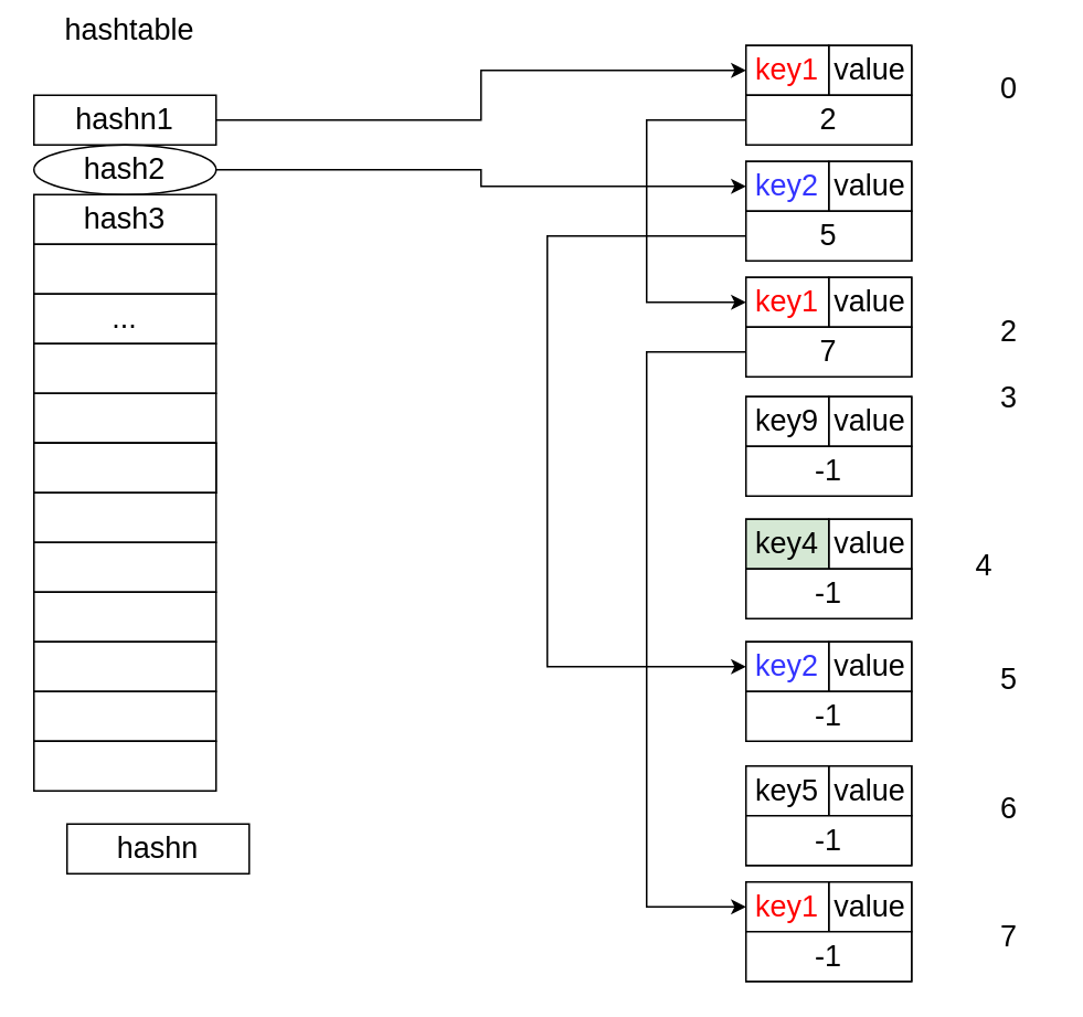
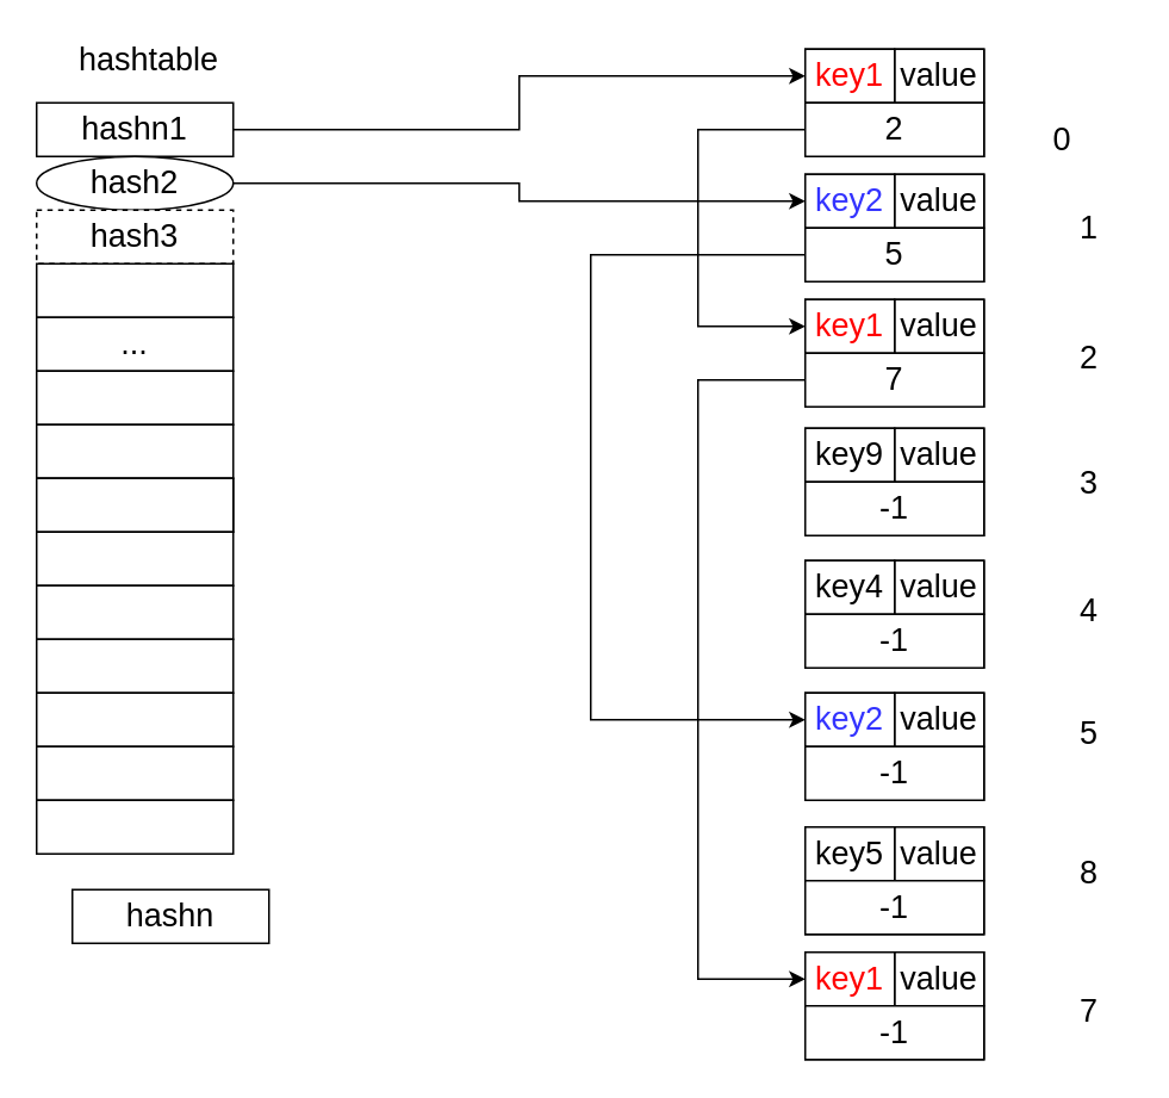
  <mxCell id="0" />
  <mxCell id="1" parent="0" />
  <mxCell id="2" style="edgeStyle=orthogonalEdgeStyle;rounded=0;orthogonalLoop=1;jettySize=auto;html=1;entryX=0;entryY=0.5;entryDx=0;entryDy=0;fontSize=18;" edge="1" parent="1" source="3" target="24"><mxGeometry relative="1" as="geometry" /></mxCell>
  <mxCell id="3" value="hashn1" style="rounded=0;whiteSpace=wrap;html=1;fontSize=18;" vertex="1" parent="1"><mxGeometry x="20" y="57" width="110" height="30" as="geometry" /></mxCell>
  <mxCell id="4" style="edgeStyle=orthogonalEdgeStyle;rounded=0;orthogonalLoop=1;jettySize=auto;html=1;fontSize=18;entryX=0;entryY=0.5;entryDx=0;entryDy=0;" edge="1" parent="1" source="5" target="29"><mxGeometry relative="1" as="geometry"><mxPoint x="290" y="347" as="targetPoint" /></mxGeometry></mxCell>
  <mxCell id="5" value="&lt;span style=&quot;white-space: normal&quot;&gt;hash2&lt;br&gt;&lt;/span&gt;" style="ellipse;whiteSpace=wrap;html=1;fontSize=18;" vertex="1" parent="1"><mxGeometry x="20" y="87" width="110" height="30" as="geometry" /></mxCell>
- <mxCell id="6" value="&lt;span style=&quot;white-space: normal&quot;&gt;hash3&lt;/span&gt;" style="rounded=0;whiteSpace=wrap;html=1;fontSize=18;" vertex="1" parent="1"><mxGeometry x="20" y="117" width="110" height="30" as="geometry" /></mxCell>
+ <mxCell id="6" value="&lt;span style=&quot;white-space: normal&quot;&gt;hash3&lt;/span&gt;" style="rounded=0;whiteSpace=wrap;html=1;fontSize=18;dashed=1;" vertex="1" parent="1"><mxGeometry x="20" y="117" width="110" height="30" as="geometry" /></mxCell>
  <mxCell id="7" value="" style="rounded=0;whiteSpace=wrap;html=1;fontSize=18;" vertex="1" parent="1"><mxGeometry x="20" y="147" width="110" height="30" as="geometry" /></mxCell>
  <mxCell id="8" value="..." style="rounded=0;whiteSpace=wrap;html=1;fontSize=18;" vertex="1" parent="1"><mxGeometry x="20" y="177" width="110" height="30" as="geometry" /></mxCell>
  <mxCell id="9" value="" style="rounded=0;whiteSpace=wrap;html=1;fontSize=18;" vertex="1" parent="1"><mxGeometry x="20" y="207" width="110" height="30" as="geometry" /></mxCell>
  <mxCell id="10" value="" style="rounded=0;whiteSpace=wrap;html=1;fontSize=18;" vertex="1" parent="1"><mxGeometry x="20" y="237" width="110" height="30" as="geometry" /></mxCell>
  <mxCell id="11" value="" style="rounded=0;whiteSpace=wrap;html=1;fontSize=18;" vertex="1" parent="1"><mxGeometry x="20" y="267" width="110" height="30" as="geometry" /></mxCell>
  <mxCell id="12" value="" style="rounded=0;whiteSpace=wrap;html=1;fontSize=18;" vertex="1" parent="1"><mxGeometry x="20" y="267" width="110" height="30" as="geometry" /></mxCell>
  <mxCell id="13" value="" style="rounded=0;whiteSpace=wrap;html=1;fontSize=18;" vertex="1" parent="1"><mxGeometry x="20" y="297" width="110" height="30" as="geometry" /></mxCell>
  <mxCell id="14" value="" style="rounded=0;whiteSpace=wrap;html=1;fontSize=18;" vertex="1" parent="1"><mxGeometry x="20" y="327" width="110" height="30" as="geometry" /></mxCell>
  <mxCell id="15" value="" style="rounded=0;whiteSpace=wrap;html=1;fontSize=18;" vertex="1" parent="1"><mxGeometry x="20" y="357" width="110" height="30" as="geometry" /></mxCell>
  <mxCell id="16" value="" style="rounded=0;whiteSpace=wrap;html=1;fontSize=18;" vertex="1" parent="1"><mxGeometry x="20" y="387" width="110" height="30" as="geometry" /></mxCell>
  <mxCell id="17" value="" style="rounded=0;whiteSpace=wrap;html=1;fontSize=18;" vertex="1" parent="1"><mxGeometry x="20" y="417" width="110" height="30" as="geometry" /></mxCell>
  <mxCell id="18" value="" style="rounded=0;whiteSpace=wrap;html=1;fontSize=18;" vertex="1" parent="1"><mxGeometry x="20" y="447" width="110" height="30" as="geometry" /></mxCell>
  <mxCell id="19" value="hashn" style="rounded=0;whiteSpace=wrap;html=1;fontSize=18;" vertex="1" parent="1"><mxGeometry x="40" y="497" width="110" height="30" as="geometry" /></mxCell>
- <mxCell id="20" value="hashtable" style="text;html=1;resizable=0;points=[];autosize=1;align=left;verticalAlign=top;spacingTop=-4;fontSize=18;" vertex="1" parent="1"><mxGeometry x="37" y="5" width="90" height="20" as="geometry" /></mxCell>
+ <mxCell id="20" value="hashtable" style="text;html=1;resizable=0;points=[];autosize=1;align=left;verticalAlign=top;spacingTop=-4;fontSize=18;" vertex="1" parent="1"><mxGeometry x="42" y="20" width="90" height="20" as="geometry" /></mxCell>
  <mxCell id="21" value="" style="group" vertex="1" connectable="0" parent="1"><mxGeometry x="450" y="27" width="100" height="60" as="geometry" /></mxCell>
  <mxCell id="22" value="" style="rounded=0;whiteSpace=wrap;html=1;fontSize=18;" vertex="1" parent="21"><mxGeometry width="100" height="60" as="geometry" /></mxCell>
  <mxCell id="23" value="value" style="rounded=0;whiteSpace=wrap;html=1;fontSize=18;" vertex="1" parent="21"><mxGeometry x="50" width="50" height="30" as="geometry" /></mxCell>
  <mxCell id="24" value="&lt;font color=&quot;#ff0000&quot;&gt;key1&lt;/font&gt;" style="rounded=0;whiteSpace=wrap;html=1;fontSize=18;" vertex="1" parent="21"><mxGeometry width="50" height="30" as="geometry" /></mxCell>
  <mxCell id="25" value="2" style="rounded=0;whiteSpace=wrap;html=1;fontSize=18;" vertex="1" parent="21"><mxGeometry y="30" width="100" height="30" as="geometry" /></mxCell>
  <mxCell id="26" value="" style="group" vertex="1" connectable="0" parent="1"><mxGeometry x="450" y="97" width="100" height="60" as="geometry" /></mxCell>
  <mxCell id="27" value="" style="rounded=0;whiteSpace=wrap;html=1;fontSize=18;" vertex="1" parent="26"><mxGeometry width="100" height="60" as="geometry" /></mxCell>
  <mxCell id="28" value="value" style="rounded=0;whiteSpace=wrap;html=1;fontSize=18;" vertex="1" parent="26"><mxGeometry x="50" width="50" height="30" as="geometry" /></mxCell>
  <mxCell id="29" value="&lt;font color=&quot;#3333ff&quot;&gt;key2&lt;/font&gt;" style="rounded=0;whiteSpace=wrap;html=1;fontSize=18;" vertex="1" parent="26"><mxGeometry width="50" height="30" as="geometry" /></mxCell>
  <mxCell id="30" value="5" style="rounded=0;whiteSpace=wrap;html=1;fontSize=18;" vertex="1" parent="26"><mxGeometry y="30" width="100" height="30" as="geometry" /></mxCell>
  <mxCell id="31" value="" style="group" vertex="1" connectable="0" parent="1"><mxGeometry x="450" y="167" width="100" height="60" as="geometry" /></mxCell>
  <mxCell id="32" value="" style="rounded=0;whiteSpace=wrap;html=1;fontSize=18;" vertex="1" parent="31"><mxGeometry width="100" height="60" as="geometry" /></mxCell>
  <mxCell id="33" value="value" style="rounded=0;whiteSpace=wrap;html=1;fontSize=18;" vertex="1" parent="31"><mxGeometry x="50" width="50" height="30" as="geometry" /></mxCell>
  <mxCell id="34" value="&lt;font color=&quot;#ff0000&quot;&gt;key1&lt;/font&gt;" style="rounded=0;whiteSpace=wrap;html=1;fontSize=18;" vertex="1" parent="31"><mxGeometry width="50" height="30" as="geometry" /></mxCell>
  <mxCell id="35" value="7" style="rounded=0;whiteSpace=wrap;html=1;fontSize=18;" vertex="1" parent="31"><mxGeometry y="30" width="100" height="30" as="geometry" /></mxCell>
  <mxCell id="36" value="" style="group" vertex="1" connectable="0" parent="1"><mxGeometry x="450" y="239" width="100" height="60" as="geometry" /></mxCell>
  <mxCell id="37" value="" style="rounded=0;whiteSpace=wrap;html=1;fontSize=18;" vertex="1" parent="36"><mxGeometry width="100" height="60" as="geometry" /></mxCell>
  <mxCell id="38" value="value" style="rounded=0;whiteSpace=wrap;html=1;fontSize=18;" vertex="1" parent="36"><mxGeometry x="50" width="50" height="30" as="geometry" /></mxCell>
  <mxCell id="39" value="key9" style="rounded=0;whiteSpace=wrap;html=1;fontSize=18;" vertex="1" parent="36"><mxGeometry width="50" height="30" as="geometry" /></mxCell>
  <mxCell id="40" value="-1" style="rounded=0;whiteSpace=wrap;html=1;fontSize=18;" vertex="1" parent="36"><mxGeometry y="30" width="100" height="30" as="geometry" /></mxCell>
  <mxCell id="41" value="" style="group" vertex="1" connectable="0" parent="1"><mxGeometry x="450" y="313" width="100" height="60" as="geometry" /></mxCell>
  <mxCell id="42" value="" style="rounded=0;whiteSpace=wrap;html=1;fontSize=18;" vertex="1" parent="41"><mxGeometry width="100" height="60" as="geometry" /></mxCell>
  <mxCell id="43" value="value" style="rounded=0;whiteSpace=wrap;html=1;fontSize=18;" vertex="1" parent="41"><mxGeometry x="50" width="50" height="30" as="geometry" /></mxCell>
- <mxCell id="44" value="key4" style="rounded=0;whiteSpace=wrap;html=1;fontSize=18;fillColor=#d5e8d4;" vertex="1" parent="41"><mxGeometry width="50" height="30" as="geometry" /></mxCell>
+ <mxCell id="44" value="key4" style="rounded=0;whiteSpace=wrap;html=1;fontSize=18;" vertex="1" parent="41"><mxGeometry width="50" height="30" as="geometry" /></mxCell>
  <mxCell id="45" value="-1" style="rounded=0;whiteSpace=wrap;html=1;fontSize=18;" vertex="1" parent="41"><mxGeometry y="30" width="100" height="30" as="geometry" /></mxCell>
  <mxCell id="46" value="" style="group" vertex="1" connectable="0" parent="1"><mxGeometry x="450" y="387" width="100" height="60" as="geometry" /></mxCell>
  <mxCell id="47" value="" style="rounded=0;whiteSpace=wrap;html=1;fontSize=18;" vertex="1" parent="46"><mxGeometry width="100" height="60" as="geometry" /></mxCell>
  <mxCell id="48" value="value" style="rounded=0;whiteSpace=wrap;html=1;fontSize=18;" vertex="1" parent="46"><mxGeometry x="50" width="50" height="30" as="geometry" /></mxCell>
  <mxCell id="49" value="&lt;font color=&quot;#3333ff&quot;&gt;key2&lt;/font&gt;" style="rounded=0;whiteSpace=wrap;html=1;fontSize=18;" vertex="1" parent="46"><mxGeometry width="50" height="30" as="geometry" /></mxCell>
  <mxCell id="50" value="-1" style="rounded=0;whiteSpace=wrap;html=1;fontSize=18;" vertex="1" parent="46"><mxGeometry y="30" width="100" height="30" as="geometry" /></mxCell>
  <mxCell id="51" value="" style="group" vertex="1" connectable="0" parent="1"><mxGeometry x="450" y="462" width="100" height="60" as="geometry" /></mxCell>
  <mxCell id="52" value="" style="rounded=0;whiteSpace=wrap;html=1;fontSize=18;" vertex="1" parent="51"><mxGeometry width="100" height="60" as="geometry" /></mxCell>
  <mxCell id="53" value="value" style="rounded=0;whiteSpace=wrap;html=1;fontSize=18;" vertex="1" parent="51"><mxGeometry x="50" width="50" height="30" as="geometry" /></mxCell>
  <mxCell id="54" value="key5" style="rounded=0;whiteSpace=wrap;html=1;fontSize=18;" vertex="1" parent="51"><mxGeometry width="50" height="30" as="geometry" /></mxCell>
  <mxCell id="55" value="-1" style="rounded=0;whiteSpace=wrap;html=1;fontSize=18;" vertex="1" parent="51"><mxGeometry y="30" width="100" height="30" as="geometry" /></mxCell>
  <mxCell id="56" value="" style="group" vertex="1" connectable="0" parent="1"><mxGeometry x="450" y="532" width="100" height="60" as="geometry" /></mxCell>
  <mxCell id="57" value="" style="rounded=0;whiteSpace=wrap;html=1;fontSize=18;" vertex="1" parent="56"><mxGeometry width="100" height="60" as="geometry" /></mxCell>
  <mxCell id="58" value="value" style="rounded=0;whiteSpace=wrap;html=1;fontSize=18;" vertex="1" parent="56"><mxGeometry x="50" width="50" height="30" as="geometry" /></mxCell>
  <mxCell id="59" value="&lt;font color=&quot;#ff0000&quot;&gt;key1&lt;/font&gt;" style="rounded=0;whiteSpace=wrap;html=1;fontSize=18;" vertex="1" parent="56"><mxGeometry width="50" height="30" as="geometry" /></mxCell>
  <mxCell id="60" value="-1" style="rounded=0;whiteSpace=wrap;html=1;fontSize=18;" vertex="1" parent="56"><mxGeometry y="30" width="100" height="30" as="geometry" /></mxCell>
  <mxCell id="61" style="edgeStyle=orthogonalEdgeStyle;rounded=0;orthogonalLoop=1;jettySize=auto;html=1;exitX=0;exitY=0.5;exitDx=0;exitDy=0;entryX=0;entryY=0.5;entryDx=0;entryDy=0;fontSize=18;" edge="1" parent="1" source="35" target="59"><mxGeometry relative="1" as="geometry"><Array as="points"><mxPoint x="390" y="212" /><mxPoint x="390" y="547" /></Array></mxGeometry></mxCell>
  <mxCell id="62" style="edgeStyle=orthogonalEdgeStyle;rounded=0;orthogonalLoop=1;jettySize=auto;html=1;exitX=0;exitY=0.5;exitDx=0;exitDy=0;entryX=0;entryY=0.5;entryDx=0;entryDy=0;fontSize=18;" edge="1" parent="1" source="25" target="34"><mxGeometry relative="1" as="geometry"><Array as="points"><mxPoint x="390" y="72" /><mxPoint x="390" y="182" /></Array></mxGeometry></mxCell>
- <mxCell id="63" value="0" style="text;html=1;resizable=0;points=[];autosize=1;align=left;verticalAlign=top;spacingTop=-4;fontSize=18;" vertex="1" parent="1"><mxGeometry x="602" y="40" width="30" height="20" as="geometry" /></mxCell>
+ <mxCell id="63" value="0" style="text;html=1;resizable=0;points=[];autosize=1;align=left;verticalAlign=top;spacingTop=-4;fontSize=18;" vertex="1" parent="1"><mxGeometry x="587" y="65" width="30" height="20" as="geometry" /></mxCell>
+ <mxCell id="64" value="1" style="text;html=1;resizable=0;points=[];autosize=1;align=left;verticalAlign=top;spacingTop=-4;fontSize=18;" vertex="1" parent="1"><mxGeometry x="602" y="113.5" width="30" height="20" as="geometry" /></mxCell>
  <mxCell id="65" value="2" style="text;html=1;resizable=0;points=[];autosize=1;align=left;verticalAlign=top;spacingTop=-4;fontSize=18;" vertex="1" parent="1"><mxGeometry x="602" y="187" width="30" height="20" as="geometry" /></mxCell>
- <mxCell id="66" value="3" style="text;html=1;resizable=0;points=[];autosize=1;align=left;verticalAlign=top;spacingTop=-4;fontSize=18;" vertex="1" parent="1"><mxGeometry x="602" y="227" width="30" height="20" as="geometry" /></mxCell>
- <mxCell id="67" value="4" style="text;html=1;resizable=0;points=[];autosize=1;align=left;verticalAlign=top;spacingTop=-4;fontSize=18;" vertex="1" parent="1"><mxGeometry x="587" y="328" width="30" height="20" as="geometry" /></mxCell>
+ <mxCell id="66" value="3" style="text;html=1;resizable=0;points=[];autosize=1;align=left;verticalAlign=top;spacingTop=-4;fontSize=18;" vertex="1" parent="1"><mxGeometry x="602" y="257" width="30" height="20" as="geometry" /></mxCell>
+ <mxCell id="67" value="4" style="text;html=1;resizable=0;points=[];autosize=1;align=left;verticalAlign=top;spacingTop=-4;fontSize=18;" vertex="1" parent="1"><mxGeometry x="602" y="328" width="30" height="20" as="geometry" /></mxCell>
  <mxCell id="68" value="5" style="text;html=1;resizable=0;points=[];autosize=1;align=left;verticalAlign=top;spacingTop=-4;fontSize=18;" vertex="1" parent="1"><mxGeometry x="602" y="397" width="30" height="20" as="geometry" /></mxCell>
- <mxCell id="69" value="6" style="text;html=1;resizable=0;points=[];autosize=1;align=left;verticalAlign=top;spacingTop=-4;fontSize=18;" vertex="1" parent="1"><mxGeometry x="602" y="474.5" width="30" height="20" as="geometry" /></mxCell>
+ <mxCell id="69" value="8" style="text;html=1;resizable=0;points=[];autosize=1;align=left;verticalAlign=top;spacingTop=-4;fontSize=18;" vertex="1" parent="1"><mxGeometry x="602" y="474.5" width="30" height="20" as="geometry" /></mxCell>
  <mxCell id="70" value="7" style="text;html=1;resizable=0;points=[];autosize=1;align=left;verticalAlign=top;spacingTop=-4;fontSize=18;" vertex="1" parent="1"><mxGeometry x="602" y="552" width="30" height="20" as="geometry" /></mxCell>
  <mxCell id="71" style="edgeStyle=orthogonalEdgeStyle;rounded=0;orthogonalLoop=1;jettySize=auto;html=1;exitX=0;exitY=0.5;exitDx=0;exitDy=0;entryX=0;entryY=0.5;entryDx=0;entryDy=0;fontSize=18;" edge="1" parent="1" source="30" target="49"><mxGeometry relative="1" as="geometry"><Array as="points"><mxPoint x="330" y="142" /><mxPoint x="330" y="402" /></Array></mxGeometry></mxCell>
